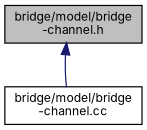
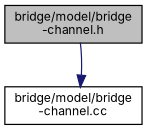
  digraph {
    fontname=Inter
    node [color=black fontname=Inter fontsize=10 shape=record style=filled]
    n1 [fillcolor=grey75 fontcolor=black height=0.2 label="bridge/model/bridge\l-channel.h" width=0.4]
    n2 [fillcolor=white height=0.2 label="bridge/model/bridge\l-channel.cc" width=0.4]
-   n1 -> n2 [color=midnightblue dir=back fontname=Inter fontsize=10 labelfontname=Helvetica labelfontsize=10 style=solid]
+   n2 -> n1 [color=midnightblue dir=back fontname=Inter fontsize=10 labelfontname=Helvetica labelfontsize=10 style=solid]
  }
